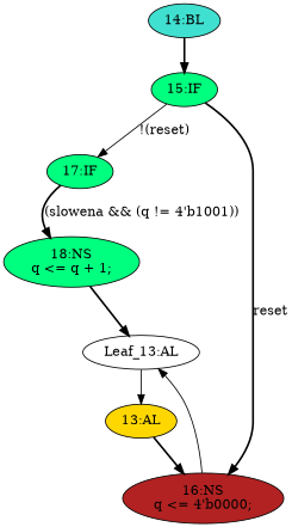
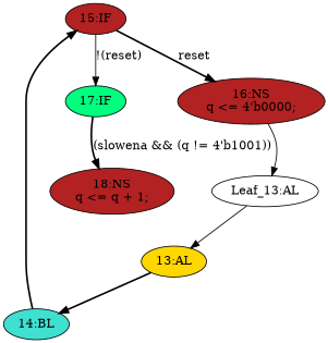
  strict digraph {
    node [fillcolor=springgreen statements="[]" style=filled typ=IfStatement]
    edge [cond="[]" lineno=None style=bold]
    n1 [ast="<pyverilog.vparser.ast.IfStatement object at 0x7fa07c9a3e10>" label="17:IF"]
-   n2 [ast="<pyverilog.vparser.ast.NonblockingSubstitution object at 0x7fa07c94e550>" label="18:NS\nq <= q + 1;" statements="[<pyverilog.vparser.ast.NonblockingSubstitution object at 0x7fa07c94e550>]" typ=NonblockingSubstitution]
+   n2 [ast="<pyverilog.vparser.ast.NonblockingSubstitution object at 0x7fa07c94e550>" fillcolor=firebrick label="18:NS\nq <= q + 1;" statements="[<pyverilog.vparser.ast.NonblockingSubstitution object at 0x7fa07c94e550>]" typ=NonblockingSubstitution]
    n3 [def_var="['q']" label="Leaf_13:AL" fillcolor="" statements="" style="" typ=""]
    n4 [ast="<pyverilog.vparser.ast.Always object at 0x7fa07cc75390>" clk_sens=True fillcolor=gold label="13:AL" sens="['clk']" typ=Always use_var="['reset', 'q', 'slowena']"]
    n5 [ast="<pyverilog.vparser.ast.Block object at 0x7fa07cc750d0>" fillcolor=turquoise label="14:BL" typ=Block]
-   n6 [ast="<pyverilog.vparser.ast.IfStatement object at 0x7fa07c9b7390>" label="15:IF"]
+   n6 [ast="<pyverilog.vparser.ast.IfStatement object at 0x7fa07c9b7390>" fillcolor=firebrick label="15:IF"]
    n7 [ast="<pyverilog.vparser.ast.NonblockingSubstitution object at 0x7fa07c956910>" fillcolor=firebrick label="16:NS\nq <= 4'b0000;" statements="[<pyverilog.vparser.ast.NonblockingSubstitution object at 0x7fa07c956910>]" typ=NonblockingSubstitution]
    n1 -> n2 [cond="['slowena', 'q']" label="(slowena && (q != 4'b1001))" lineno=17]
-   n2 -> n3
    n3 -> n4 [style=solid cond="" lineno=""]
-   n4 -> n7
+   n4 -> n5
    n5 -> n6
    n6 -> n1 [cond="['reset']" label="!(reset)" lineno=15 style=solid]
    n6 -> n7 [cond="['reset']" label=reset lineno=15]
    n7 -> n3 [style=solid]
  }
